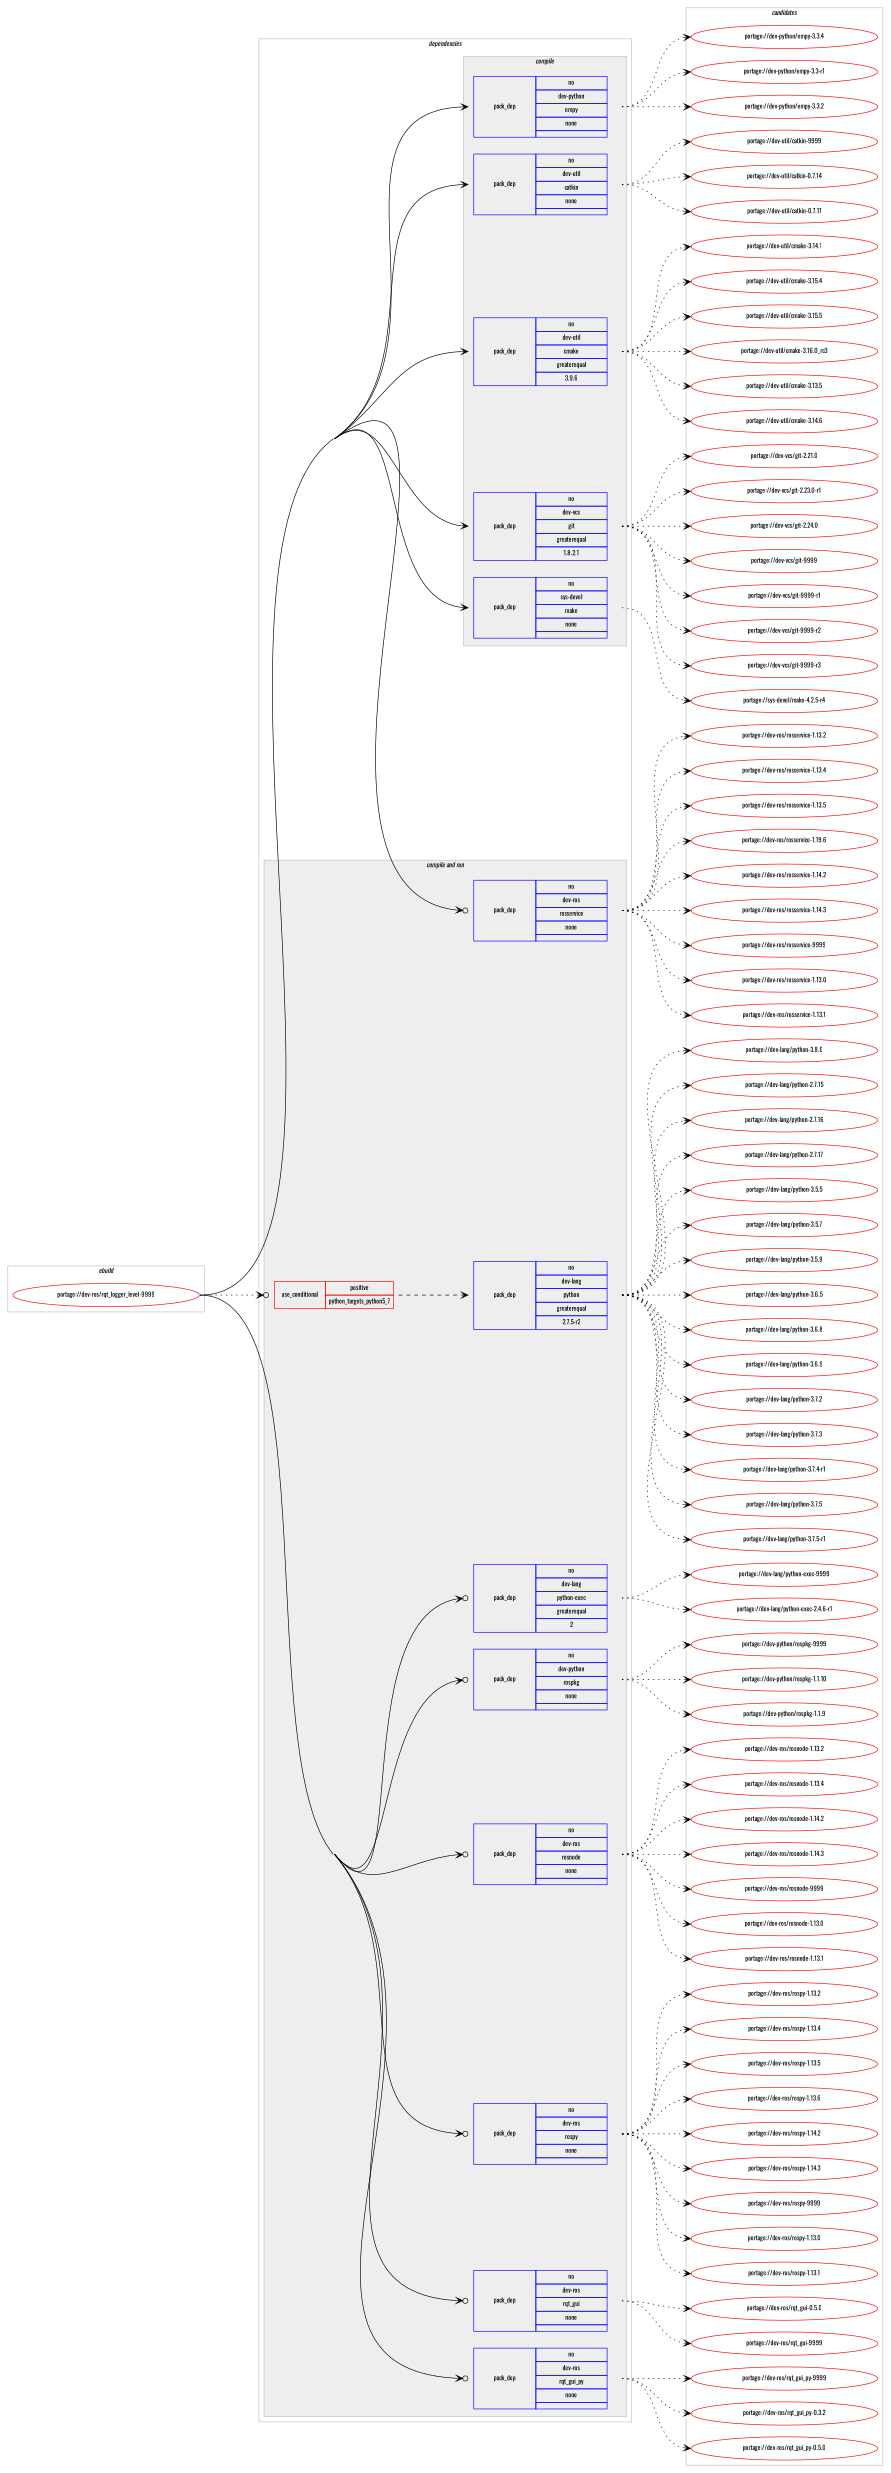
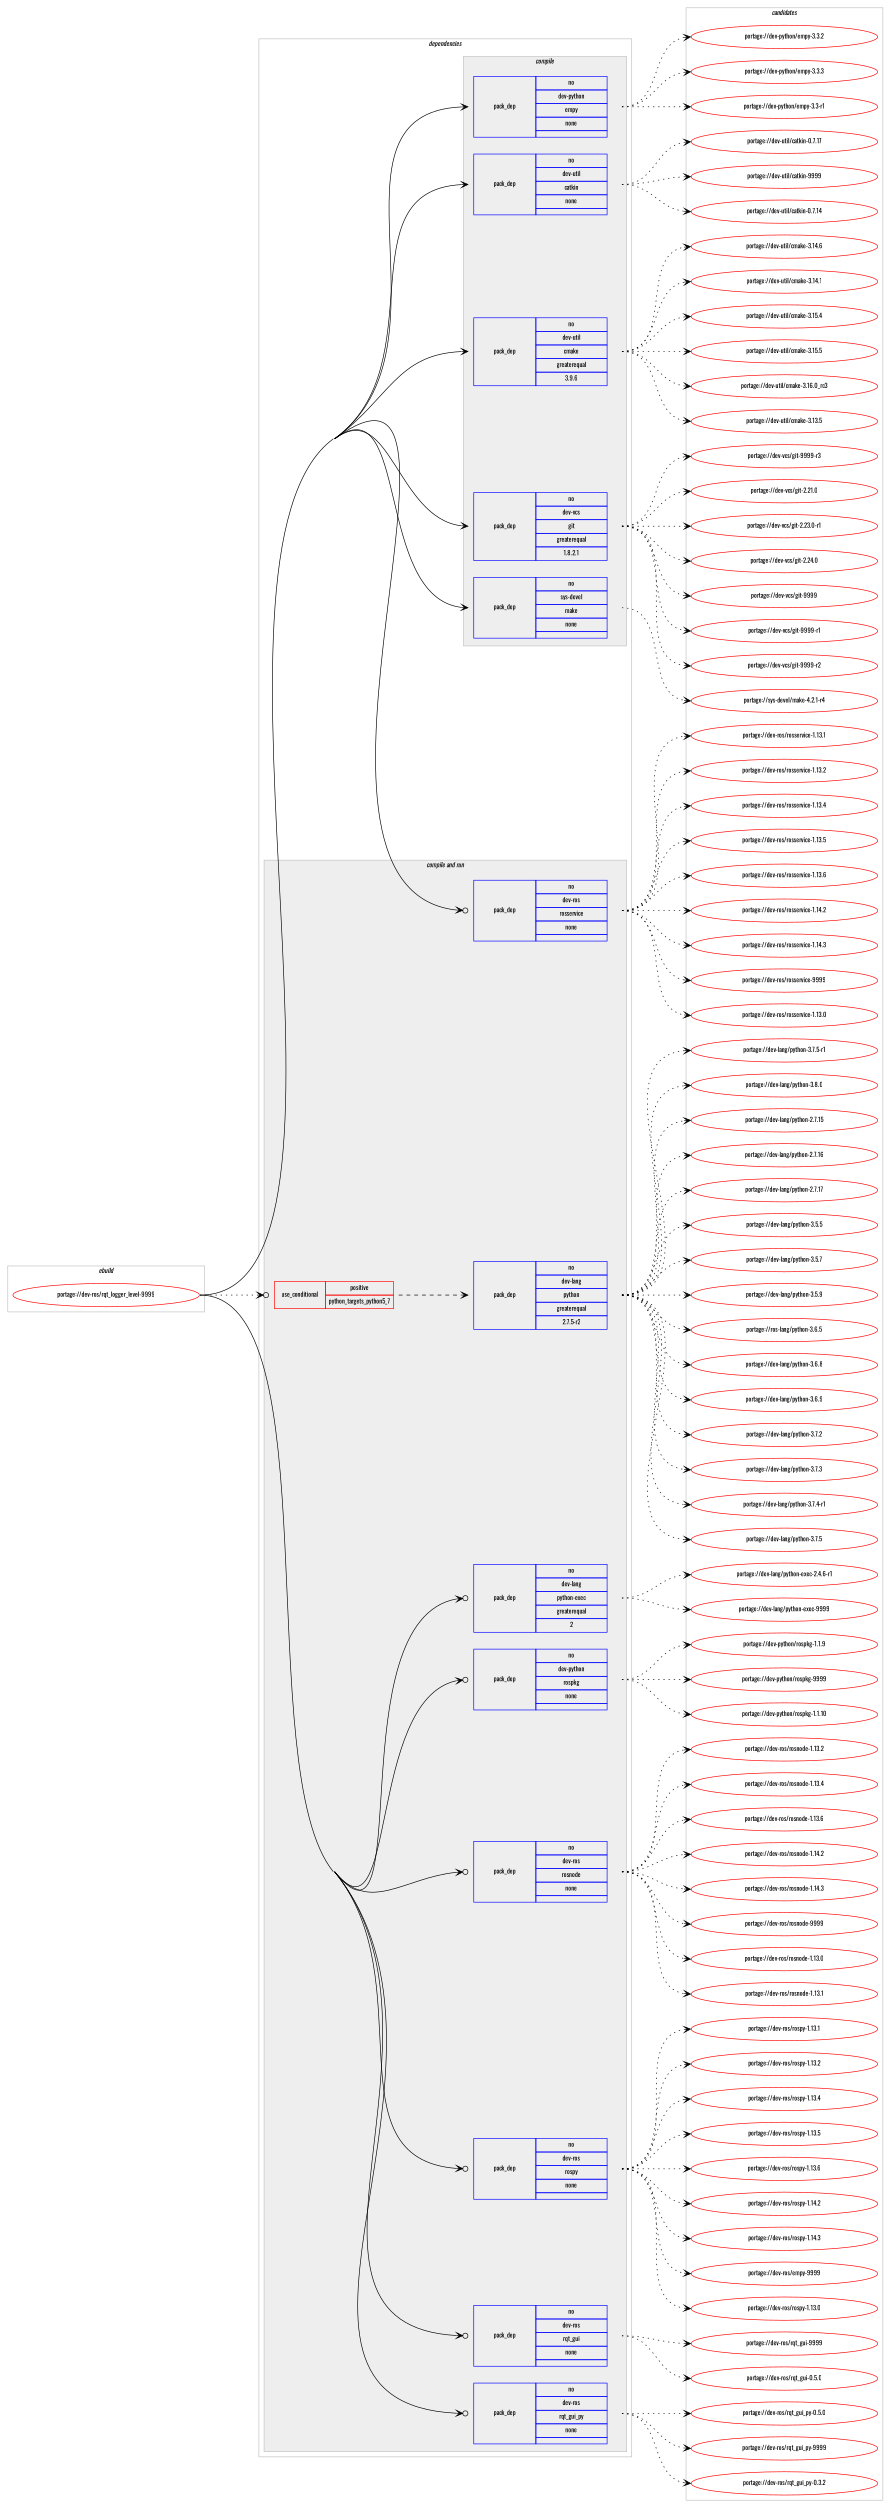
  digraph {
    compound=true
    concentrate=true
    fontname=Oswald
    fontsize=10
    newrank=true
    rankdir=LR
    ranksep=1.5
    node [color=red fontname=Oswald fontsize=10]
    edge [arrowhead=vee fontname=Oswald headport=w style=dotted tailport=e weight=100]
    n1 [label="portage://dev-ros/rqt_logger_level-9999" width=4]
    n2 [color=blue label=<<TABLE BORDER="0" CELLBORDER="1" CELLSPACING="0" CELLPADDING="4" WIDTH="220"><TR><TD ROWSPAN="6" CELLPADDING="30">pack_dep</TD></TR><TR><TD WIDTH="110">no</TD></TR><TR><TD>dev-python</TD></TR><TR><TD>empy</TD></TR><TR><TD>none</TD></TR><TR><TD></TD></TR></TABLE>> shape=none]
    n3 [color=blue label=<<TABLE BORDER="0" CELLBORDER="1" CELLSPACING="0" CELLPADDING="4" WIDTH="220"><TR><TD ROWSPAN="6" CELLPADDING="30">pack_dep</TD></TR><TR><TD WIDTH="110">no</TD></TR><TR><TD>dev-util</TD></TR><TR><TD>catkin</TD></TR><TR><TD>none</TD></TR><TR><TD></TD></TR></TABLE>> shape=none]
    n4 [color=blue label=<<TABLE BORDER="0" CELLBORDER="1" CELLSPACING="0" CELLPADDING="4" WIDTH="220"><TR><TD ROWSPAN="6" CELLPADDING="30">pack_dep</TD></TR><TR><TD WIDTH="110">no</TD></TR><TR><TD>dev-util</TD></TR><TR><TD>cmake</TD></TR><TR><TD>greaterequal</TD></TR><TR><TD>3.9.6</TD></TR></TABLE>> shape=none]
    n5 [color=blue label=<<TABLE BORDER="0" CELLBORDER="1" CELLSPACING="0" CELLPADDING="4" WIDTH="220"><TR><TD ROWSPAN="6" CELLPADDING="30">pack_dep</TD></TR><TR><TD WIDTH="110">no</TD></TR><TR><TD>dev-vcs</TD></TR><TR><TD>git</TD></TR><TR><TD>greaterequal</TD></TR><TR><TD>1.8.2.1</TD></TR></TABLE>> shape=none]
    n6 [color=blue label=<<TABLE BORDER="0" CELLBORDER="1" CELLSPACING="0" CELLPADDING="4" WIDTH="220"><TR><TD ROWSPAN="6" CELLPADDING="30">pack_dep</TD></TR><TR><TD WIDTH="110">no</TD></TR><TR><TD>sys-devel</TD></TR><TR><TD>make</TD></TR><TR><TD>none</TD></TR><TR><TD></TD></TR></TABLE>> shape=none]
    n7 [color=blue label=<<TABLE BORDER="0" CELLBORDER="1" CELLSPACING="0" CELLPADDING="4" WIDTH="220"><TR><TD ROWSPAN="6" CELLPADDING="30">pack_dep</TD></TR><TR><TD WIDTH="110">no</TD></TR><TR><TD>dev-ros</TD></TR><TR><TD>rosservice</TD></TR><TR><TD>none</TD></TR><TR><TD></TD></TR></TABLE>> shape=none]
    n8 [color=blue label=<<TABLE BORDER="0" CELLBORDER="1" CELLSPACING="0" CELLPADDING="4" WIDTH="220"><TR><TD ROWSPAN="6" CELLPADDING="30">pack_dep</TD></TR><TR><TD WIDTH="110">no</TD></TR><TR><TD>dev-lang</TD></TR><TR><TD>python</TD></TR><TR><TD>greaterequal</TD></TR><TR><TD>2.7.5-r2</TD></TR></TABLE>> shape=none]
    n9 [label=<<TABLE BORDER="0" CELLBORDER="1" CELLSPACING="0" CELLPADDING="4"><TR><TD ROWSPAN="3" CELLPADDING="10">use_conditional</TD></TR><TR><TD>positive</TD></TR><TR><TD>python_targets_python5_7</TD></TR></TABLE>> shape=none]
    n10 [color=blue label=<<TABLE BORDER="0" CELLBORDER="1" CELLSPACING="0" CELLPADDING="4" WIDTH="220"><TR><TD ROWSPAN="6" CELLPADDING="30">pack_dep</TD></TR><TR><TD WIDTH="110">no</TD></TR><TR><TD>dev-lang</TD></TR><TR><TD>python-exec</TD></TR><TR><TD>greaterequal</TD></TR><TR><TD>2</TD></TR></TABLE>> shape=none]
    n11 [color=blue label=<<TABLE BORDER="0" CELLBORDER="1" CELLSPACING="0" CELLPADDING="4" WIDTH="220"><TR><TD ROWSPAN="6" CELLPADDING="30">pack_dep</TD></TR><TR><TD WIDTH="110">no</TD></TR><TR><TD>dev-python</TD></TR><TR><TD>rospkg</TD></TR><TR><TD>none</TD></TR><TR><TD></TD></TR></TABLE>> shape=none]
    n12 [color=blue label=<<TABLE BORDER="0" CELLBORDER="1" CELLSPACING="0" CELLPADDING="4" WIDTH="220"><TR><TD ROWSPAN="6" CELLPADDING="30">pack_dep</TD></TR><TR><TD WIDTH="110">no</TD></TR><TR><TD>dev-ros</TD></TR><TR><TD>rosnode</TD></TR><TR><TD>none</TD></TR><TR><TD></TD></TR></TABLE>> shape=none]
    n13 [color=blue label=<<TABLE BORDER="0" CELLBORDER="1" CELLSPACING="0" CELLPADDING="4" WIDTH="220"><TR><TD ROWSPAN="6" CELLPADDING="30">pack_dep</TD></TR><TR><TD WIDTH="110">no</TD></TR><TR><TD>dev-ros</TD></TR><TR><TD>rospy</TD></TR><TR><TD>none</TD></TR><TR><TD></TD></TR></TABLE>> shape=none]
    n14 [color=blue label=<<TABLE BORDER="0" CELLBORDER="1" CELLSPACING="0" CELLPADDING="4" WIDTH="220"><TR><TD ROWSPAN="6" CELLPADDING="30">pack_dep</TD></TR><TR><TD WIDTH="110">no</TD></TR><TR><TD>dev-ros</TD></TR><TR><TD>rqt_gui</TD></TR><TR><TD>none</TD></TR><TR><TD></TD></TR></TABLE>> shape=none]
    n15 [color=blue label=<<TABLE BORDER="0" CELLBORDER="1" CELLSPACING="0" CELLPADDING="4" WIDTH="220"><TR><TD ROWSPAN="6" CELLPADDING="30">pack_dep</TD></TR><TR><TD WIDTH="110">no</TD></TR><TR><TD>dev-ros</TD></TR><TR><TD>rqt_gui_py</TD></TR><TR><TD>none</TD></TR><TR><TD></TD></TR></TABLE>> shape=none]
    n16 [label="portage://dev-python/empy-3.3-r1" width=4]
    n17 [label="portage://dev-python/empy-3.3.2" width=4]
-   n18 [label="portage://dev-python/empy-3.3.4" width=4]
+   n18 [label="portage://dev-python/empy-3.3.3" width=4]
    n19 [label="portage://dev-util/catkin-0.7.14" width=4]
    n20 [label="portage://dev-util/catkin-0.7.17" width=4]
    n21 [label="portage://dev-util/catkin-9999" width=4]
    n22 [label="portage://dev-util/cmake-3.13.5" width=4]
    n23 [label="portage://dev-util/cmake-3.14.6" width=4]
    n24 [label="portage://dev-util/cmake-3.14.1" width=4]
    n25 [label="portage://dev-util/cmake-3.15.4" width=4]
    n26 [label="portage://dev-util/cmake-3.15.5" width=4]
    n27 [label="portage://dev-util/cmake-3.16.0_rc3" width=4]
    n28 [label="portage://dev-vcs/git-2.21.0" width=4]
    n29 [label="portage://dev-vcs/git-2.23.0-r1" width=4]
    n30 [label="portage://dev-vcs/git-2.24.0" width=4]
    n31 [label="portage://dev-vcs/git-9999" width=4]
    n32 [label="portage://dev-vcs/git-9999-r1" width=4]
    n33 [label="portage://dev-vcs/git-9999-r2" width=4]
    n34 [label="portage://dev-vcs/git-9999-r3" width=4]
-   n35 [label="portage://sys-devel/make-4.2.5-r4" width=4]
+   n35 [label="portage://sys-devel/make-4.2.1-r4" width=4]
    n36 [label="portage://dev-lang/python-2.7.15" width=4]
    n37 [label="portage://dev-lang/python-2.7.16" width=4]
    n38 [label="portage://dev-lang/python-2.7.17" width=4]
    n39 [label="portage://dev-lang/python-3.5.5" width=4]
    n40 [label="portage://dev-lang/python-3.5.7" width=4]
    n41 [label="portage://dev-lang/python-3.5.9" width=4]
-   n42 [label="portage://dev-lang/python-3.6.5" width=4]
+   n42 [label="portage://ros-lang/python-3.6.5" width=4]
    n43 [label="portage://dev-lang/python-3.6.8" width=4]
    n44 [label="portage://dev-lang/python-3.6.9" width=4]
    n45 [label="portage://dev-lang/python-3.7.2" width=4]
    n46 [label="portage://dev-lang/python-3.7.3" width=4]
    n47 [label="portage://dev-lang/python-3.7.4-r1" width=4]
    n48 [label="portage://dev-lang/python-3.7.5" width=4]
    n49 [label="portage://dev-lang/python-3.7.5-r1" width=4]
    n50 [label="portage://dev-lang/python-3.8.0" width=4]
    n51 [label="portage://dev-lang/python-exec-2.4.6-r1" width=4]
    n52 [label="portage://dev-lang/python-exec-9999" width=4]
    n53 [label="portage://dev-python/rospkg-1.1.10" width=4]
    n54 [label="portage://dev-python/rospkg-1.1.9" width=4]
    n55 [label="portage://dev-python/rospkg-9999" width=4]
    n56 [label="portage://dev-ros/rosnode-1.13.0" width=4]
    n57 [label="portage://dev-ros/rosnode-1.13.1" width=4]
    n58 [label="portage://dev-ros/rosnode-1.13.2" width=4]
    n59 [label="portage://dev-ros/rosnode-1.13.4" width=4]
+   n60 [label="portage://dev-ros/rosnode-1.13.6" width=4]
    n61 [label="portage://dev-ros/rosnode-1.14.2" width=4]
    n62 [label="portage://dev-ros/rosnode-1.14.3" width=4]
    n63 [label="portage://dev-ros/rosnode-9999" width=4]
    n64 [label="portage://dev-ros/rospy-1.13.0" width=4]
    n65 [label="portage://dev-ros/rospy-1.13.1" width=4]
    n66 [label="portage://dev-ros/rospy-1.13.2" width=4]
    n67 [label="portage://dev-ros/rospy-1.13.4" width=4]
    n68 [label="portage://dev-ros/rospy-1.13.5" width=4]
    n69 [label="portage://dev-ros/rospy-1.13.6" width=4]
    n70 [label="portage://dev-ros/rospy-1.14.2" width=4]
    n71 [label="portage://dev-ros/rospy-1.14.3" width=4]
-   n72 [label="portage://dev-ros/rospy-9999" width=4]
+   n72 [label="portage://dev-ros/empy-9999" width=4]
    n73 [label="portage://dev-ros/rosservice-1.13.0" width=4]
    n74 [label="portage://dev-ros/rosservice-1.13.1" width=4]
    n75 [label="portage://dev-ros/rosservice-1.13.2" width=4]
    n76 [label="portage://dev-ros/rosservice-1.13.4" width=4]
    n77 [label="portage://dev-ros/rosservice-1.13.5" width=4]
-   n78 [label="portage://dev-ros/rosservice-1.19.6" width=4]
+   n78 [label="portage://dev-ros/rosservice-1.13.6" width=4]
    n79 [label="portage://dev-ros/rosservice-1.14.2" width=4]
    n80 [label="portage://dev-ros/rosservice-1.14.3" width=4]
    n81 [label="portage://dev-ros/rosservice-9999" width=4]
    n82 [label="portage://dev-ros/rqt_gui-0.5.0" width=4]
    n83 [label="portage://dev-ros/rqt_gui-9999" width=4]
    n84 [label="portage://dev-ros/rqt_gui_py-0.3.2" width=4]
    n85 [label="portage://dev-ros/rqt_gui_py-0.5.0" width=4]
    n86 [label="portage://dev-ros/rqt_gui_py-9999" width=4]
    subgraph cluster_1 {
      color=gray
      label=<<i>ebuild</i>>
      rank=same
      n1
    }
    subgraph cluster_2 {
      color=gray
      label=<<i>dependencies</i>>
      subgraph cluster_3 {
        color=gray
        fillcolor="#eeeeee"
        label=<<i>compile</i>>
        style=filled
        subgraph sub_4 {
          color=gray
          fillcolor="#eeeeee"
          label=<<i>compile</i>>
          style=filled
          n2
        }
        subgraph sub_5 {
          color=gray
          fillcolor="#eeeeee"
          label=<<i>compile</i>>
          style=filled
          n3
        }
        subgraph sub_6 {
          color=gray
          fillcolor="#eeeeee"
          label=<<i>compile</i>>
          style=filled
          n4
        }
        subgraph sub_7 {
          color=gray
          fillcolor="#eeeeee"
          label=<<i>compile</i>>
          style=filled
          n5
        }
        subgraph sub_8 {
          color=gray
          fillcolor="#eeeeee"
          label=<<i>compile</i>>
          style=filled
          n6
        }
      }
      subgraph cluster_9 {
        color=gray
        fillcolor="#eeeeee"
        label=<<i>compile and run</i>>
        style=filled
        subgraph sub_10 {
          color=gray
          fillcolor="#eeeeee"
          label=<<i>compile and run</i>>
          style=filled
          n7
        }
        subgraph sub_11 {
          color=gray
          fillcolor="#eeeeee"
          label=<<i>compile and run</i>>
          style=filled
          n9
          subgraph sub_12 {
            color=gray
            fillcolor="#eeeeee"
            label=<<i>compile and run</i>>
            style=filled
            n8
          }
        }
        subgraph sub_13 {
          color=gray
          fillcolor="#eeeeee"
          label=<<i>compile and run</i>>
          style=filled
          n10
        }
        subgraph sub_14 {
          color=gray
          fillcolor="#eeeeee"
          label=<<i>compile and run</i>>
          style=filled
          n11
        }
        subgraph sub_15 {
          color=gray
          fillcolor="#eeeeee"
          label=<<i>compile and run</i>>
          style=filled
          n12
        }
        subgraph sub_16 {
          color=gray
          fillcolor="#eeeeee"
          label=<<i>compile and run</i>>
          style=filled
          n13
        }
        subgraph sub_17 {
          color=gray
          fillcolor="#eeeeee"
          label=<<i>compile and run</i>>
          style=filled
          n14
        }
        subgraph sub_18 {
          color=gray
          fillcolor="#eeeeee"
          label=<<i>compile and run</i>>
          style=filled
          n15
        }
      }
      subgraph cluster_19 {
        color=gray
        fillcolor="#eeeeee"
        label=<<i>run</i>>
        style=filled
      }
    }
    subgraph cluster_20 {
      color=gray
      label=<<i>candidates</i>>
      rank=same
      subgraph sub_21 {
        color=black
        label=<<i>candidates</i>>
        nodesep=1
        rank=same
        n16
        n17
        n18
      }
      subgraph sub_22 {
        color=black
        label=<<i>candidates</i>>
        nodesep=1
        rank=same
        n19
        n20
        n21
      }
      subgraph sub_23 {
        color=black
        label=<<i>candidates</i>>
        nodesep=1
        rank=same
        n22
        n23
        n24
        n25
        n26
        n27
      }
      subgraph sub_24 {
        color=black
        label=<<i>candidates</i>>
        nodesep=1
        rank=same
        n28
        n29
        n30
        n31
        n32
        n33
        n34
      }
      subgraph sub_25 {
        color=black
        label=<<i>candidates</i>>
        nodesep=1
        rank=same
        n35
      }
      subgraph sub_26 {
        color=black
        label=<<i>candidates</i>>
        nodesep=1
        rank=same
        n36
        n37
        n38
        n39
        n40
        n41
        n42
        n43
        n44
        n45
        n46
        n47
        n48
        n49
        n50
      }
      subgraph sub_27 {
        color=black
        label=<<i>candidates</i>>
        nodesep=1
        rank=same
        n51
        n52
      }
      subgraph sub_28 {
        color=black
        label=<<i>candidates</i>>
        nodesep=1
        rank=same
        n53
        n54
        n55
      }
      subgraph sub_29 {
        color=black
        label=<<i>candidates</i>>
        nodesep=1
        rank=same
        n56
        n57
        n58
        n59
+       n60
        n61
        n62
        n63
      }
      subgraph sub_30 {
        color=black
        label=<<i>candidates</i>>
        nodesep=1
        rank=same
        n64
        n65
        n66
        n67
        n68
        n69
        n70
        n71
        n72
      }
      subgraph sub_31 {
        color=black
        label=<<i>candidates</i>>
        nodesep=1
        rank=same
        n73
        n74
        n75
        n76
        n77
        n78
        n79
        n80
        n81
      }
      subgraph sub_32 {
        color=black
        label=<<i>candidates</i>>
        nodesep=1
        rank=same
        n82
        n83
      }
      subgraph sub_33 {
        color=black
        label=<<i>candidates</i>>
        nodesep=1
        rank=same
        n84
        n85
        n86
      }
    }
    n1 -> n2 [style=solid weight=20]
    n1 -> n3 [style=solid weight=20]
    n1 -> n4 [style=solid weight=20]
    n1 -> n5 [style=solid weight=20]
    n1 -> n6 [style=solid weight=20]
    n1 -> n7 [arrowhead=odotvee style=solid weight=20]
    n1 -> n9 [arrowhead=odotvee weight=20]
    n1 -> n10 [arrowhead=odotvee style=solid weight=20]
    n1 -> n11 [arrowhead=odotvee style=solid weight=20]
    n1 -> n12 [arrowhead=odotvee style=solid weight=20]
    n1 -> n13 [arrowhead=odotvee style=solid weight=20]
    n1 -> n14 [arrowhead=odotvee style=solid weight=20]
    n1 -> n15 [arrowhead=odotvee style=solid weight=20]
    n2 -> n16
    n2 -> n17
    n2 -> n18
    n3 -> n19
    n3 -> n20
    n3 -> n21
    n4 -> n22
    n4 -> n23
    n4 -> n24
    n4 -> n25
    n4 -> n26
    n4 -> n27
    n5 -> n28
    n5 -> n29
    n5 -> n30
    n5 -> n31
    n5 -> n32
    n5 -> n33
    n5 -> n34
    n6 -> n35
    n7 -> n73
    n7 -> n74
    n7 -> n75
    n7 -> n76
    n7 -> n77
    n7 -> n78
    n7 -> n79
    n7 -> n80
    n7 -> n81
    n8 -> n36
    n8 -> n37
    n8 -> n38
    n8 -> n39
    n8 -> n40
    n8 -> n41
    n8 -> n42
    n8 -> n43
    n8 -> n44
    n8 -> n45
    n8 -> n46
    n8 -> n47
    n8 -> n48
    n8 -> n49
    n8 -> n50
    n9 -> n8 [style=dashed weight=20]
    n10 -> n51
    n10 -> n52
    n11 -> n53
    n11 -> n54
    n11 -> n55
    n12 -> n56
    n12 -> n57
    n12 -> n58
    n12 -> n59
+   n12 -> n60
    n12 -> n61
    n12 -> n62
    n12 -> n63
    n13 -> n64
    n13 -> n65
    n13 -> n66
    n13 -> n67
    n13 -> n68
    n13 -> n69
    n13 -> n70
    n13 -> n71
    n13 -> n72
    n14 -> n82
    n14 -> n83
    n15 -> n84
    n15 -> n85
    n15 -> n86
  }
